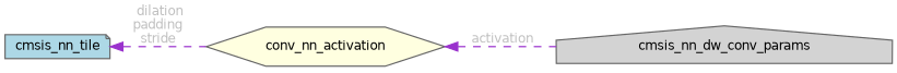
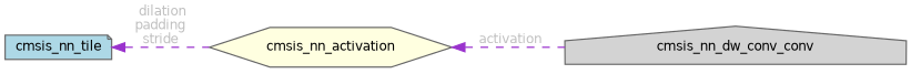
  digraph {
    rankdir=LR
    node [color=gray40 fontname=Helvetica fontsize=10 style=filled]
    edge [color=darkorchid3 dir=back fontcolor=grey fontname=Helvetica fontsize=10 labelfontname=Helvetica labelfontsize=10 style=dashed]
-   n1 [fillcolor=lightgrey fontcolor=black height=0.2 label=cmsis_nn_dw_conv_params shape=house width=0.4]
+   n1 [fillcolor=lightgrey fontcolor=black height=0.2 label=cmsis_nn_dw_conv_conv shape=house width=0.4]
    n2 [fillcolor=lightblue height=0.2 label=cmsis_nn_tile shape=note width=0.4]
-   n3 [fillcolor=lightyellow height=0.2 label=conv_nn_activation shape=hexagon width=0.4]
+   n3 [fillcolor=lightyellow height=0.2 label=cmsis_nn_activation shape=hexagon width=0.4]
    n2 -> n3 [label=" dilation\npadding\nstride"]
    n3 -> n1 [label=" activation"]
  }
